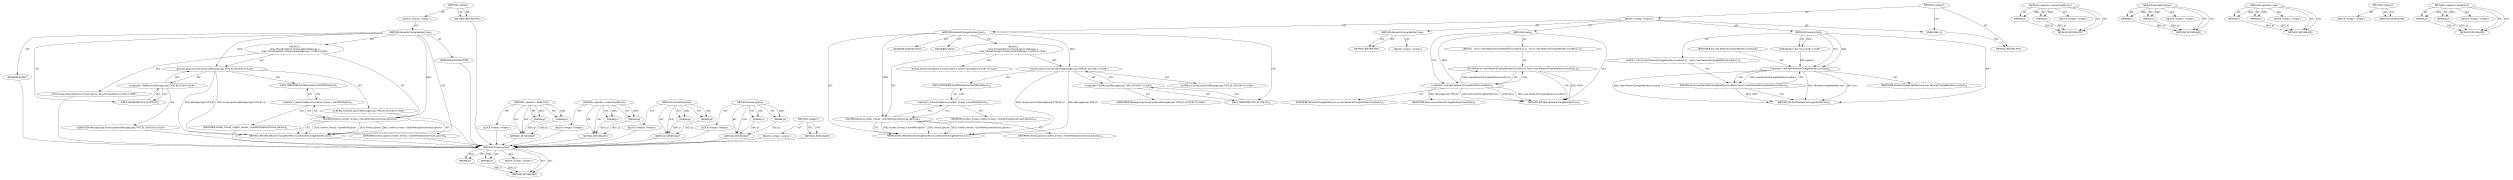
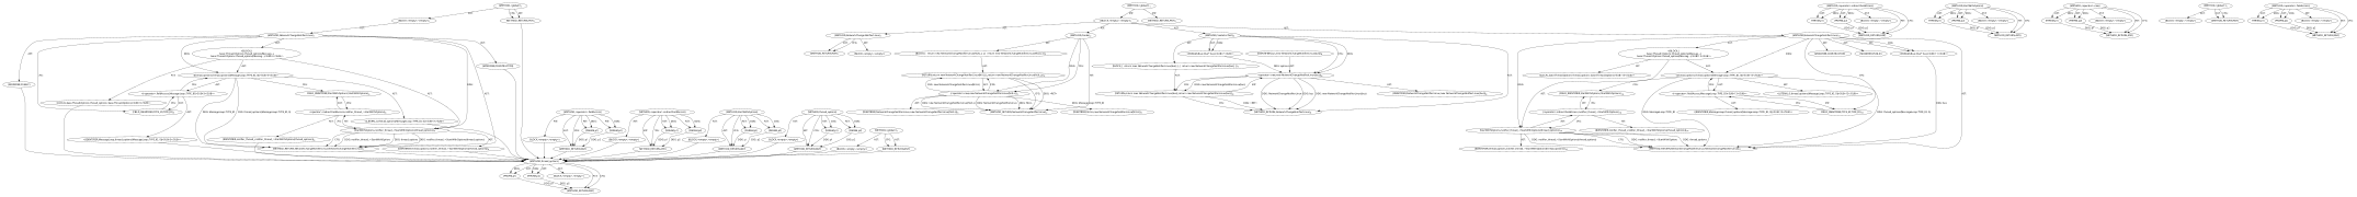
  digraph {
    fontname="Noto Sans"
    node [fontname="Noto Sans"]
    edge [fontname="Noto Sans"]
    n1 [label=<(METHOD,&lt;global&gt;)<SUB>1</SUB>>]
    n2 [label=<(BLOCK,&lt;empty&gt;,&lt;empty&gt;)<SUB>1</SUB>>]
    n3 [label=<(METHOD_RETURN,ANY)<SUB>1</SUB>>]
    n4 [label=<(METHOD,NetworkChangeNotifierLinux)<SUB>1</SUB>>]
    n5 [label=<(METHOD,thread_options)>]
    n6 [label="<(BLOCK,{\n  base::Thread::Options thread_options(Messag...,{\n  base::Thread::Options thread_options(Messag...)<SUB>2</SUB>>"]
    n7 [label="<(thread_options,thread_options(MessageLoop::TYPE_IO, 0))<SUB>3</SUB>>"]
    n8 [label=<(FIELD_IDENTIFIER,TYPE_IO,TYPE_IO)<SUB>3</SUB>>]
    n9 [label=<(StartWithOptions,notifier_thread_-&gt;StartWithOptions(thread_options))<SUB>4</SUB>>]
    n10 [label=<(MODIFIER,CONSTRUCTOR)>]
    n11 [label=<(MODIFIER,PUBLIC)>]
    n12 [label=<(METHOD_RETURN,NetworkChangeNotifierLinux.NetworkChangeNotifierLinux)<SUB>1</SUB>>]
    n13 [label="<(LOCAL,base.Thread.Options thread_options: base.Thread.Options)<SUB>3</SUB>>"]
    n14 [label="<(&lt;operator&gt;.fieldAccess,MessageLoop::TYPE_IO)<SUB>3</SUB>>"]
    n15 [label="<(LITERAL,0,thread_options(MessageLoop::TYPE_IO, 0))<SUB>3</SUB>>"]
    n16 [label=<(FIELD_IDENTIFIER,StartWithOptions,StartWithOptions)<SUB>4</SUB>>]
    n17 [label=<(&lt;operator&gt;.indirectFieldAccess,notifier_thread_-&gt;StartWithOptions)<SUB>4</SUB>>]
    n18 [label=<(IDENTIFIER,thread_options,notifier_thread_-&gt;StartWithOptions(thread_options))<SUB>4</SUB>>]
    n19 [label=<(PARAM,p1)>]
    n20 [label=<(PARAM,p2)>]
    n21 [label=<(BLOCK,&lt;empty&gt;,&lt;empty&gt;)>]
    n22 [label=<(METHOD_RETURN,ANY)>]
    n23 [label="<(IDENTIFIER,MessageLoop,thread_options(MessageLoop::TYPE_IO, 0))<SUB>3</SUB>>"]
    n24 [label=<(IDENTIFIER,notifier_thread_,notifier_thread_-&gt;StartWithOptions(thread_options))<SUB>4</SUB>>]
    n25 [label=<(METHOD,&lt;operator&gt;.fieldAccess)>]
    n26 [label=<(PARAM,p1)>]
    n27 [label=<(PARAM,p2)>]
    n28 [label=<(BLOCK,&lt;empty&gt;,&lt;empty&gt;)>]
    n29 [label=<(METHOD_RETURN,ANY)>]
    n30 [label=<(METHOD,&lt;operator&gt;.indirectFieldAccess)>]
    n31 [label=<(PARAM,p1)>]
    n32 [label=<(PARAM,p2)>]
    n33 [label=<(BLOCK,&lt;empty&gt;,&lt;empty&gt;)>]
    n34 [label=<(METHOD_RETURN,ANY)>]
    n35 [label=<(METHOD,StartWithOptions)>]
    n36 [label=<(PARAM,p1)>]
    n37 [label=<(PARAM,p2)>]
    n38 [label=<(BLOCK,&lt;empty&gt;,&lt;empty&gt;)>]
    n39 [label=<(METHOD_RETURN,ANY)>]
    n40 [label=<(METHOD,thread_options)>]
    n41 [label=<(PARAM,p1)>]
    n42 [label=<(PARAM,p2)>]
    n43 [label=<(BLOCK,&lt;empty&gt;,&lt;empty&gt;)>]
    n44 [label=<(METHOD_RETURN,ANY)>]
    n45 [label=<(METHOD,&lt;global&gt;)<SUB>1</SUB>>]
    n46 [label=<(BLOCK,&lt;empty&gt;,&lt;empty&gt;)>]
    n47 [label=<(METHOD_RETURN,ANY)>]
    n48 [label=<(METHOD,&lt;global&gt;)<SUB>1</SUB>>]
    n49 [label=<(BLOCK,&lt;empty&gt;,&lt;empty&gt;)<SUB>1</SUB>>]
-   n50 [label=<(UNKNOWN,),))<SUB>1</SUB>>]
    n51 [label=<(METHOD_RETURN,ANY)<SUB>1</SUB>>]
    n52 [label=<(METHOD,NetworkChangeNotifierLinux)<SUB>1</SUB>>]
    n53 [label=<(METHOD,Create)<SUB>2</SUB>>]
    n54 [label=<(METHOD,CreateForTest)<SUB>6</SUB>>]
    n55 [label=<(METHOD,NetworkChangeNotifierLinux)<SUB>11</SUB>>]
    n56 [label=<(BLOCK,&lt;empty&gt;,&lt;empty&gt;)>]
    n57 [label=<(METHOD_RETURN,ANY)<SUB>1</SUB>>]
    n58 [label=<(BLOCK,{   return new NetworkChangeNotifierLinux(NULL); },{   return new NetworkChangeNotifierLinux(NULL); })<SUB>2</SUB>>]
    n59 [label=<(&lt;operator&gt;.new,new NetworkChangeNotifierLinux(NULL))<SUB>3</SUB>>]
    n60 [label=<(METHOD_RETURN,NetworkChangeNotifierLinux)<SUB>2</SUB>>]
    n61 [label="<(PARAM,dbus::Bus* bus)<SUB>7</SUB>>"]
    n62 [label=<(BLOCK,{   return new NetworkChangeNotifierLinux(bus); },{   return new NetworkChangeNotifierLinux(bus); })<SUB>7</SUB>>]
    n63 [label=<(&lt;operator&gt;.new,new NetworkChangeNotifierLinux(bus))<SUB>8</SUB>>]
    n64 [label=<(METHOD_RETURN,NetworkChangeNotifierLinux)<SUB>6</SUB>>]
+   n65 [label="<(PARAM,dbus::Bus* bus)<SUB>11</SUB>>"]
    n66 [label="<(BLOCK,{\n  base::Thread::Options thread_options(Messag...,{\n  base::Thread::Options thread_options(Messag...)<SUB>12</SUB>>"]
    n67 [label="<(thread_options,thread_options(MessageLoop::TYPE_IO, 0))<SUB>13</SUB>>"]
    n68 [label=<(FIELD_IDENTIFIER,TYPE_IO,TYPE_IO)<SUB>13</SUB>>]
    n69 [label=<(StartWithOptions,notifier_thread_-&gt;StartWithOptions(thread_options))<SUB>14</SUB>>]
    n70 [label=<(MODIFIER,CONSTRUCTOR)>]
    n71 [label=<(MODIFIER,PUBLIC)>]
    n72 [label=<(METHOD_RETURN,NetworkChangeNotifierLinux.NetworkChangeNotifierLinux)<SUB>11</SUB>>]
    n73 [label=<(RETURN,return new NetworkChangeNotifierLinux(NULL);,return new NetworkChangeNotifierLinux(NULL);)<SUB>3</SUB>>]
    n74 [label=<(IDENTIFIER,NetworkChangeNotifierLinux,new NetworkChangeNotifierLinux(NULL))<SUB>3</SUB>>]
    n75 [label=<(IDENTIFIER,NULL,new NetworkChangeNotifierLinux(NULL))<SUB>3</SUB>>]
    n76 [label=<(RETURN,return new NetworkChangeNotifierLinux(bus);,return new NetworkChangeNotifierLinux(bus);)<SUB>8</SUB>>]
    n77 [label=<(IDENTIFIER,NetworkChangeNotifierLinux,new NetworkChangeNotifierLinux(bus))<SUB>8</SUB>>]
    n78 [label=<(IDENTIFIER,bus,new NetworkChangeNotifierLinux(bus))<SUB>8</SUB>>]
    n79 [label="<(LOCAL,base.Thread.Options thread_options: base.Thread.Options)<SUB>13</SUB>>"]
    n80 [label="<(&lt;operator&gt;.fieldAccess,MessageLoop::TYPE_IO)<SUB>13</SUB>>"]
    n81 [label="<(LITERAL,0,thread_options(MessageLoop::TYPE_IO, 0))<SUB>13</SUB>>"]
    n82 [label=<(FIELD_IDENTIFIER,StartWithOptions,StartWithOptions)<SUB>14</SUB>>]
    n83 [label=<(&lt;operator&gt;.indirectFieldAccess,notifier_thread_-&gt;StartWithOptions)<SUB>14</SUB>>]
    n84 [label=<(IDENTIFIER,thread_options,notifier_thread_-&gt;StartWithOptions(thread_options))<SUB>14</SUB>>]
    n85 [label="<(IDENTIFIER,MessageLoop,thread_options(MessageLoop::TYPE_IO, 0))<SUB>13</SUB>>"]
    n86 [label=<(IDENTIFIER,notifier_thread_,notifier_thread_-&gt;StartWithOptions(thread_options))<SUB>14</SUB>>]
    n87 [label=<(METHOD,&lt;operator&gt;.indirectFieldAccess)>]
    n88 [label=<(PARAM,p1)>]
    n89 [label=<(PARAM,p2)>]
    n90 [label=<(BLOCK,&lt;empty&gt;,&lt;empty&gt;)>]
    n91 [label=<(METHOD_RETURN,ANY)>]
    n92 [label=<(METHOD,StartWithOptions)>]
    n93 [label=<(PARAM,p1)>]
    n94 [label=<(PARAM,p2)>]
    n95 [label=<(BLOCK,&lt;empty&gt;,&lt;empty&gt;)>]
    n96 [label=<(METHOD_RETURN,ANY)>]
    n97 [label=<(METHOD,&lt;operator&gt;.new)>]
    n98 [label=<(PARAM,p1)>]
    n99 [label=<(PARAM,p2)>]
    n100 [label=<(BLOCK,&lt;empty&gt;,&lt;empty&gt;)>]
    n101 [label=<(METHOD_RETURN,ANY)>]
    n102 [label=<(METHOD,&lt;global&gt;)<SUB>1</SUB>>]
    n103 [label=<(BLOCK,&lt;empty&gt;,&lt;empty&gt;)>]
    n104 [label=<(METHOD_RETURN,ANY)>]
    n105 [label=<(METHOD,&lt;operator&gt;.fieldAccess)>]
    n106 [label=<(PARAM,p1)>]
    n107 [label=<(PARAM,p2)>]
    n108 [label=<(BLOCK,&lt;empty&gt;,&lt;empty&gt;)>]
    n109 [label=<(METHOD_RETURN,ANY)>]
    n1 -> n2 [label="AST: "]
    n1 -> n3 [label="AST: "]
    n1 -> n3 [label="CFG: "]
    n2 -> n4 [label="AST: "]
    n3 -> n5
    n4 -> n6 [label="AST: "]
    n4 -> n7 [label="DDG: "]
    n4 -> n8 [label="CFG: "]
    n4 -> n9 [label="DDG: "]
    n4 -> n10 [label="AST: "]
    n4 -> n11 [label="AST: "]
    n4 -> n12 [label="AST: "]
    n5 -> n19 [label="AST: "]
    n5 -> n19 [label="DDG: "]
    n5 -> n20 [label="AST: "]
    n5 -> n20 [label="DDG: "]
    n5 -> n21 [label="AST: "]
    n5 -> n22 [label="AST: "]
    n5 -> n22 [label="CFG: "]
    n6 -> n7 [label="AST: "]
    n6 -> n9 [label="AST: "]
    n6 -> n13 [label="AST: "]
    n7 -> n12 [label="DDG: MessageLoop::TYPE_IO"]
    n7 -> n12 [label="DDG: thread_options(MessageLoop::TYPE_IO, 0)"]
    n7 -> n14 [label="AST: "]
    n7 -> n15 [label="AST: "]
    n7 -> n16 [label="CFG: "]
    n8 -> n14 [label="CFG: "]
    n9 -> n12 [label="CFG: "]
    n9 -> n12 [label="DDG: notifier_thread_-&gt;StartWithOptions"]
    n9 -> n12 [label="DDG: thread_options"]
    n9 -> n12 [label="DDG: notifier_thread_-&gt;StartWithOptions(thread_options)"]
    n9 -> n17 [label="AST: "]
    n9 -> n18 [label="AST: "]
    n10 -> n5
    n11 -> n5
    n12 -> n5
    n13 -> n5
    n14 -> n7 [label="CFG: "]
    n14 -> n8 [label="AST: "]
    n14 -> n23 [label="AST: "]
    n15 -> n5
    n16 -> n17 [label="CFG: "]
    n17 -> n9 [label="CFG: "]
    n17 -> n16 [label="AST: "]
    n17 -> n24 [label="AST: "]
    n18 -> n5
    n19 -> n22 [label="DDG: p1"]
    n20 -> n22 [label="DDG: p2"]
    n23 -> n5
    n24 -> n5
    n25 -> n26 [label="AST: "]
    n25 -> n26 [label="DDG: "]
    n25 -> n27 [label="AST: "]
    n25 -> n27 [label="DDG: "]
    n25 -> n28 [label="AST: "]
    n25 -> n29 [label="AST: "]
    n25 -> n29 [label="CFG: "]
    n26 -> n29 [label="DDG: p1"]
    n27 -> n29 [label="DDG: p2"]
    n28 -> n5
    n29 -> n5
    n30 -> n31 [label="AST: "]
    n30 -> n31 [label="DDG: "]
    n30 -> n32 [label="AST: "]
    n30 -> n32 [label="DDG: "]
    n30 -> n33 [label="AST: "]
    n30 -> n34 [label="AST: "]
    n30 -> n34 [label="CFG: "]
    n31 -> n34 [label="DDG: p1"]
    n32 -> n34 [label="DDG: p2"]
    n33 -> n5
    n34 -> n5
    n35 -> n36 [label="AST: "]
    n35 -> n36 [label="DDG: "]
    n35 -> n37 [label="AST: "]
    n35 -> n37 [label="DDG: "]
    n35 -> n38 [label="AST: "]
    n35 -> n39 [label="AST: "]
    n35 -> n39 [label="CFG: "]
    n36 -> n39 [label="DDG: p1"]
    n37 -> n39 [label="DDG: p2"]
    n38 -> n5
    n39 -> n5
    n40 -> n41 [label="AST: "]
    n40 -> n41 [label="DDG: "]
    n40 -> n42 [label="AST: "]
    n40 -> n42 [label="DDG: "]
    n40 -> n43 [label="AST: "]
    n40 -> n44 [label="AST: "]
    n40 -> n44 [label="CFG: "]
    n41 -> n44 [label="DDG: p1"]
    n42 -> n44 [label="DDG: p2"]
    n43 -> n5
    n44 -> n5
    n45 -> n46 [label="AST: "]
    n45 -> n47 [label="AST: "]
    n45 -> n47 [label="CFG: "]
    n46 -> n5
    n47 -> n5
    n48 -> n49 [label="AST: "]
-   n48 -> n50 [label="CFG: "]
    n48 -> n51 [label="AST: "]
-   n49 -> n50 [label="AST: "]
    n49 -> n52 [label="AST: "]
    n49 -> n53 [label="AST: "]
    n49 -> n54 [label="AST: "]
    n49 -> n55 [label="AST: "]
-   n50 -> n51 [label="CFG: "]
    n52 -> n56 [label="AST: "]
    n52 -> n57 [label="AST: "]
    n52 -> n57 [label="CFG: "]
    n53 -> n58 [label="AST: "]
    n53 -> n59 [label="CFG: "]
    n53 -> n59 [label="DDG: "]
    n53 -> n60 [label="AST: "]
    n54 -> n61 [label="AST: "]
    n54 -> n61 [label="DDG: "]
    n54 -> n62 [label="AST: "]
    n54 -> n63 [label="CFG: "]
    n54 -> n63 [label="DDG: "]
    n54 -> n64 [label="AST: "]
+   n55 -> n65 [label="AST: "]
+   n55 -> n65 [label="DDG: "]
    n55 -> n66 [label="AST: "]
    n55 -> n67 [label="DDG: "]
    n55 -> n68 [label="CFG: "]
    n55 -> n69 [label="DDG: "]
    n55 -> n70 [label="AST: "]
    n55 -> n71 [label="AST: "]
    n55 -> n72 [label="AST: "]
    n58 -> n73 [label="AST: "]
    n59 -> n60 [label="DDG: NetworkChangeNotifierLinux"]
    n59 -> n60 [label="DDG: NULL"]
    n59 -> n60 [label="DDG: new NetworkChangeNotifierLinux(NULL)"]
    n59 -> n73 [label="CFG: "]
    n59 -> n73 [label="DDG: new NetworkChangeNotifierLinux(NULL)"]
    n59 -> n74 [label="AST: "]
    n59 -> n75 [label="DDG: MessageLoop::TYPE_IO"]
    n61 -> n63 [label="DDG: options"]
    n62 -> n76 [label="AST: "]
    n63 -> n64 [label="DDG: NetworkChangeNotifierLinux"]
    n63 -> n64 [label="DDG: bus"]
    n63 -> n64 [label="DDG: new NetworkChangeNotifierLinux(bus)"]
    n63 -> n76 [label="CFG: "]
    n63 -> n76 [label="DDG: new NetworkChangeNotifierLinux(bus)"]
    n63 -> n77 [label="AST: "]
+   n65 -> n72 [label="DDG: bus"]
    n66 -> n67 [label="AST: "]
    n66 -> n69 [label="AST: "]
    n66 -> n79 [label="AST: "]
    n67 -> n72 [label="DDG: MessageLoop::TYPE_IO"]
    n67 -> n72 [label="DDG: thread_options(MessageLoop::TYPE_IO, 0)"]
    n67 -> n80 [label="AST: "]
    n67 -> n81 [label="AST: "]
    n67 -> n82 [label="CFG: "]
    n68 -> n80 [label="CFG: "]
    n69 -> n72 [label="CFG: "]
    n69 -> n72 [label="DDG: notifier_thread_-&gt;StartWithOptions"]
    n69 -> n72 [label="DDG: thread_options"]
    n69 -> n72 [label="DDG: notifier_thread_-&gt;StartWithOptions(thread_options)"]
    n69 -> n83 [label="AST: "]
    n69 -> n84 [label="AST: "]
    n73 -> n59 [label="AST: "]
    n73 -> n60 [label="CFG: "]
    n73 -> n60 [label="DDG: &lt;RET&gt;"]
    n76 -> n63 [label="AST: "]
    n76 -> n64 [label="CFG: "]
    n76 -> n64 [label="DDG: &lt;RET&gt;"]
    n78 -> n63 [label="AST: "]
    n80 -> n67 [label="CFG: "]
    n80 -> n68 [label="AST: "]
    n80 -> n85 [label="AST: "]
    n82 -> n83 [label="CFG: "]
    n83 -> n69 [label="CFG: "]
    n83 -> n82 [label="AST: "]
    n83 -> n86 [label="AST: "]
    n87 -> n88 [label="AST: "]
    n87 -> n88 [label="DDG: "]
    n87 -> n89 [label="AST: "]
    n87 -> n89 [label="DDG: "]
    n87 -> n90 [label="AST: "]
    n87 -> n91 [label="AST: "]
    n87 -> n91 [label="CFG: "]
    n88 -> n91 [label="DDG: p1"]
    n89 -> n91 [label="DDG: p2"]
    n92 -> n93 [label="AST: "]
    n92 -> n93 [label="DDG: "]
    n92 -> n94 [label="AST: "]
    n92 -> n94 [label="DDG: "]
    n92 -> n95 [label="AST: "]
    n92 -> n96 [label="AST: "]
    n92 -> n96 [label="CFG: "]
    n93 -> n96 [label="DDG: p1"]
    n94 -> n96 [label="DDG: p2"]
    n97 -> n98 [label="AST: "]
    n97 -> n98 [label="DDG: "]
    n97 -> n99 [label="AST: "]
    n97 -> n99 [label="DDG: "]
    n97 -> n100 [label="AST: "]
    n97 -> n101 [label="AST: "]
    n97 -> n101 [label="CFG: "]
    n98 -> n101 [label="DDG: p1"]
    n99 -> n101 [label="DDG: p2"]
    n102 -> n103 [label="AST: "]
    n102 -> n104 [label="AST: "]
    n102 -> n104 [label="CFG: "]
    n105 -> n106 [label="AST: "]
    n105 -> n106 [label="DDG: "]
    n105 -> n107 [label="AST: "]
    n105 -> n107 [label="DDG: "]
    n105 -> n108 [label="AST: "]
    n105 -> n109 [label="AST: "]
    n105 -> n109 [label="CFG: "]
    n106 -> n109 [label="DDG: p1"]
    n107 -> n109 [label="DDG: p2"]
  }
